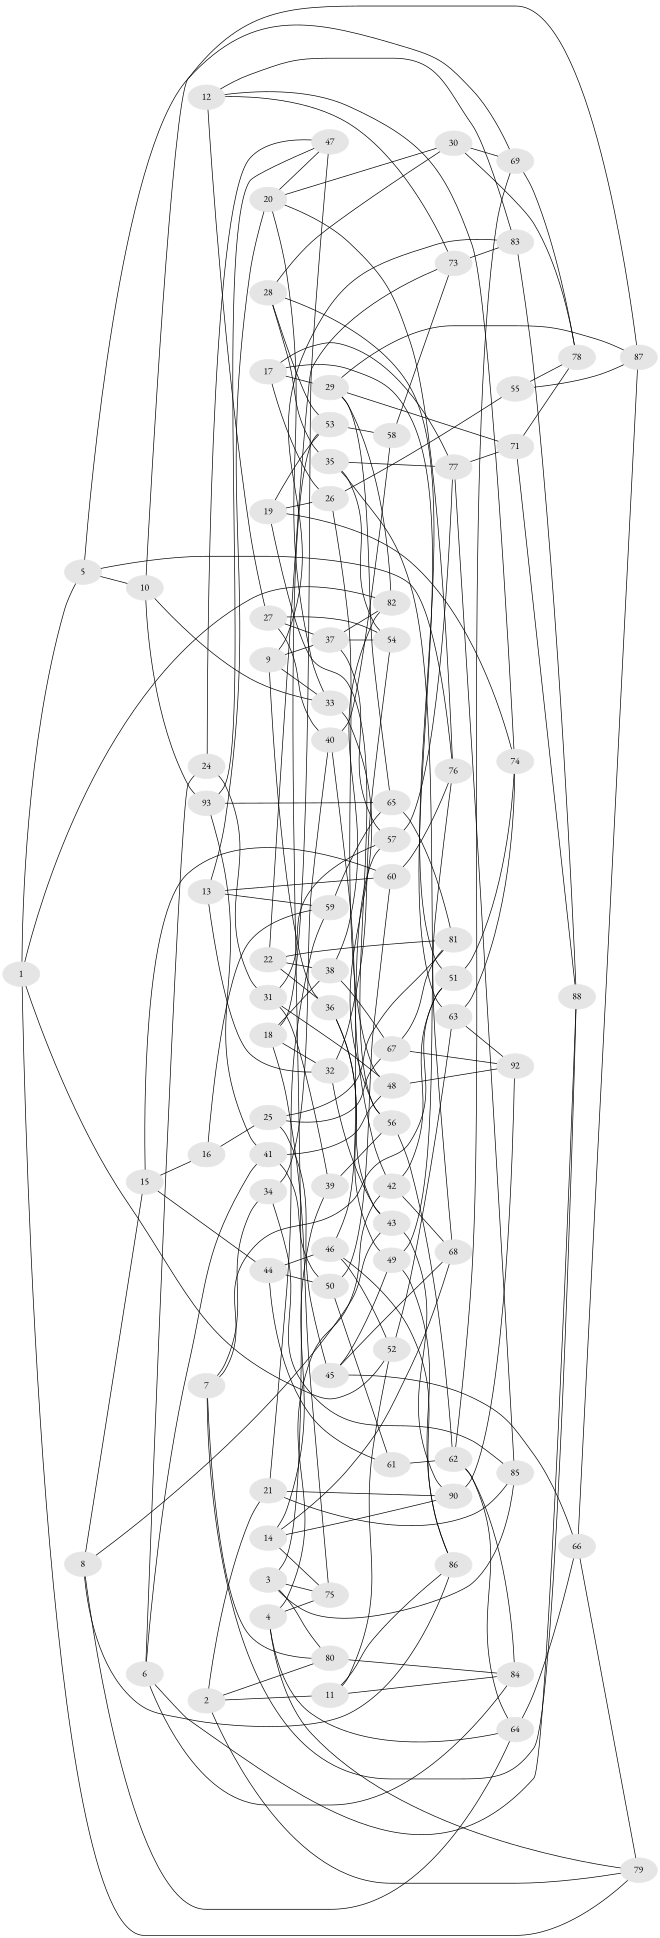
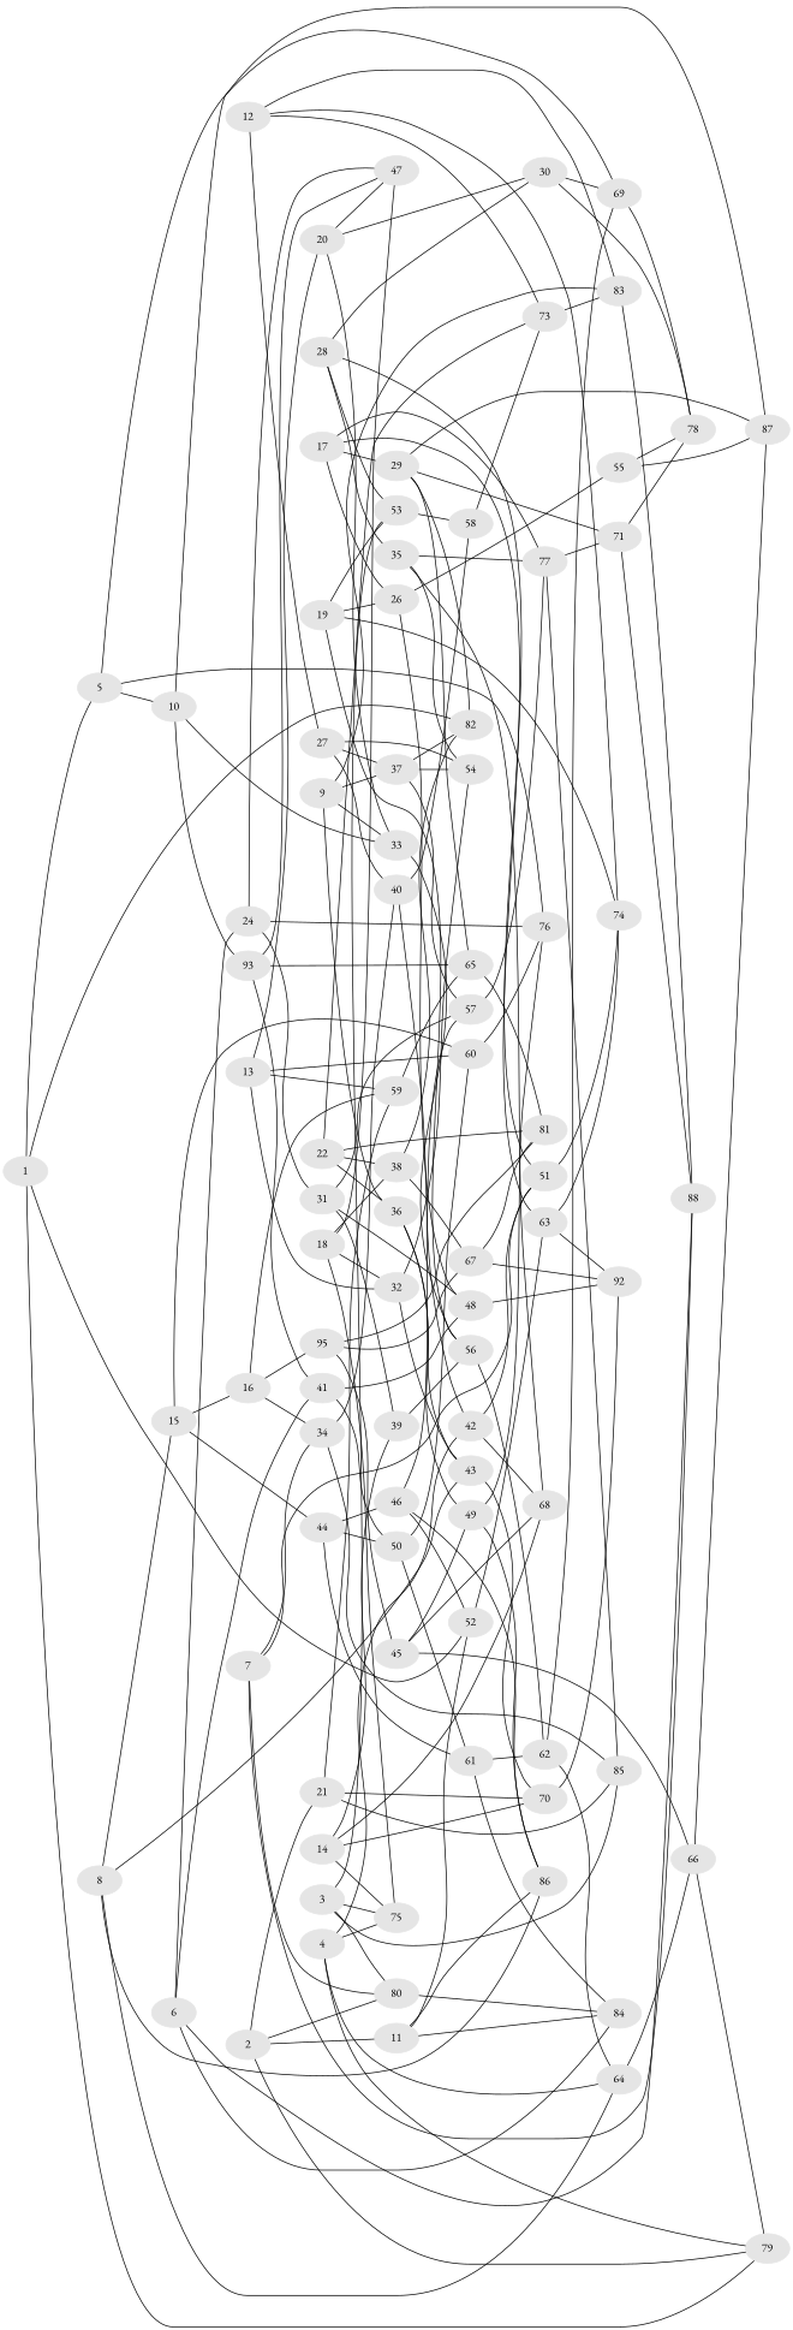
  graph {
    fontname="EB Garamond"
    rankdir=LR
    node [color=gray90 fontname="EB Garamond" style=filled]
    edge [fontname="EB Garamond"]
    1
    5
    52
    79
    82
    10
    69
    76
    63
    2
    11
    21
    80
    84
    86
    85
    59
-   70 [label=90]
+   70
    3
    53
    75
    58
    4
    42
    64
    51
    68
    66
    33
    n30 [label=93]
    87
    78
    6
    24
    41
    88
    47
    31
    48
    50
    7
    34
    40
    74
    8
    15
    43
    60
    16
    44
    9
    36
    37
    83
    56
    49
    54
    57
    65
    12
    27
    73
    13
    20
    32
    30
    14
    39
    n69 [label=92]
-   25
+   25 [label=95]
    46
    61
    81
    45
    67
    17
    26
    29
    77
    55
    71
    18
    38
    19
    62
    22
    28
    35
    1 -- 5
    1 -- 52
    1 -- 79
    1 -- 82
    5 -- 10
    5 -- 69
    5 -- 76
    52 -- 63
    10 -- 33
    10 -- n30
    10 -- 87
    69 -- 78
    63 -- 74
    63 -- n69
    2 -- 79
    2 -- 11
    2 -- 21
    2 -- 80
    11 -- 52
    11 -- 84
    11 -- 86
    21 -- 85
    21 -- 59
    21 -- 70
    80 -- 84
    59 -- 65
    70 -- n69
    3 -- 80
    3 -- 85
    3 -- 53
    3 -- 75
    53 -- 58
    58 -- 73
    4 -- 79
    4 -- 75
    4 -- 42
    4 -- 64
    42 -- 51
    42 -- 68
    64 -- 66
    51 -- 74
    66 -- 79
    66 -- 87
    33 -- 56
    n30 -- 41
    n30 -- 47
    n30 -- 65
    6 -- 84
    6 -- 24
    6 -- 41
    6 -- 88
-   20 -- 76
+   24 -- 76
    24 -- 47
    24 -- 31
    41 -- 48
    41 -- 50
    31 -- 48
    31 -- 57
    31 -- 39
    48 -- n69
    50 -- 60
    50 -- 61
    7 -- 80
    7 -- 51
    7 -- 88
    7 -- 34
    34 -- 85
    34 -- 40
    40 -- 58
    40 -- 42
    8 -- 86
    8 -- 64
    8 -- 15
    8 -- 43
    15 -- 60
    15 -- 16
    15 -- 44
    43 -- 70
    60 -- 76
    16 -- 59
+   16 -- 34
    16 -- 25
    44 -- 50
    44 -- 46
    44 -- 61
    9 -- 33
    9 -- 36
    9 -- 37
    9 -- 83
    36 -- 43
    36 -- 49
    37 -- 82
    37 -- 54
    37 -- 57
    83 -- 88
    56 -- 62
    49 -- 76
    49 -- 86
    57 -- 77
    65 -- 81
    12 -- 74
    12 -- 83
    12 -- 27
    12 -- 73
    27 -- 40
    27 -- 37
    27 -- 54
    73 -- 83
    13 -- 59
    13 -- 60
    13 -- 20
    13 -- 32
    20 -- 33
    20 -- 47
    20 -- 30
    32 -- 43
    32 -- 54
    30 -- 69
    30 -- 78
    14 -- 70
    14 -- 75
    14 -- 68
    14 -- 39
    39 -- 56
    25 -- 81
    25 -- 45
    25 -- 67
    46 -- 52
    46 -- 86
    46 -- 57
-   62 -- 84
+   61 -- 84
    61 -- 62
    45 -- 68
    45 -- 66
    45 -- 49
    67 -- n69
    67 -- 81
    17 -- 63
    17 -- 26
    17 -- 29
    17 -- 77
    26 -- 48
    26 -- 55
    29 -- 82
    29 -- 87
    29 -- 65
    29 -- 71
    77 -- 85
    77 -- 71
    55 -- 87
    55 -- 78
    71 -- 78
    71 -- 88
    18 -- 75
    18 -- 47
    18 -- 32
    18 -- 38
    38 -- 82
    38 -- 67
    19 -- 53
    19 -- 74
    19 -- 56
    19 -- 26
    62 -- 69
    62 -- 64
    22 -- 36
    22 -- 73
    22 -- 81
    22 -- 38
    28 -- 53
    28 -- 51
    28 -- 30
    28 -- 35
    35 -- 68
    35 -- 54
    35 -- 77
  }
